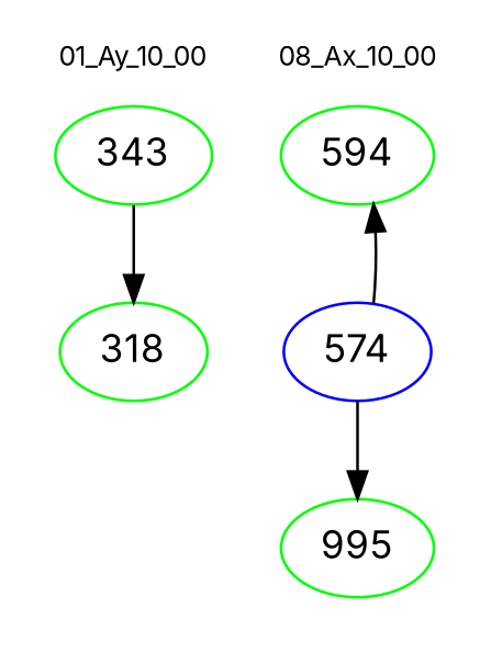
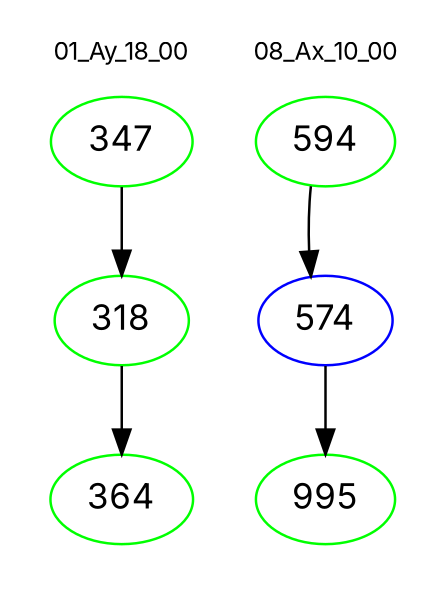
  digraph {
    fontname=Inter
    node [color=green fontname=Inter]
    edge [color=black fontname=Inter]
-   n1 [label=343]
+   n1 [label=347]
    n2 [label=318]
+   n3 [label=364]
    n4 [label=594]
    n5 [color=blue label=574]
    n6 [label=995]
    subgraph cluster_1 {
      color=white
      fontsize=10
-     label="01_Ay_10_00"
+     label="01_Ay_18_00"
      n1
      n2
+     n3
    }
    subgraph cluster_2 {
      color=white
      fontsize=10
      label="08_Ax_10_00"
      n4
      n5
      n6
    }
    n1 -> n2
-   n5 -> n4
+   n2 -> n3
+   n4 -> n5
    n5 -> n6
  }
